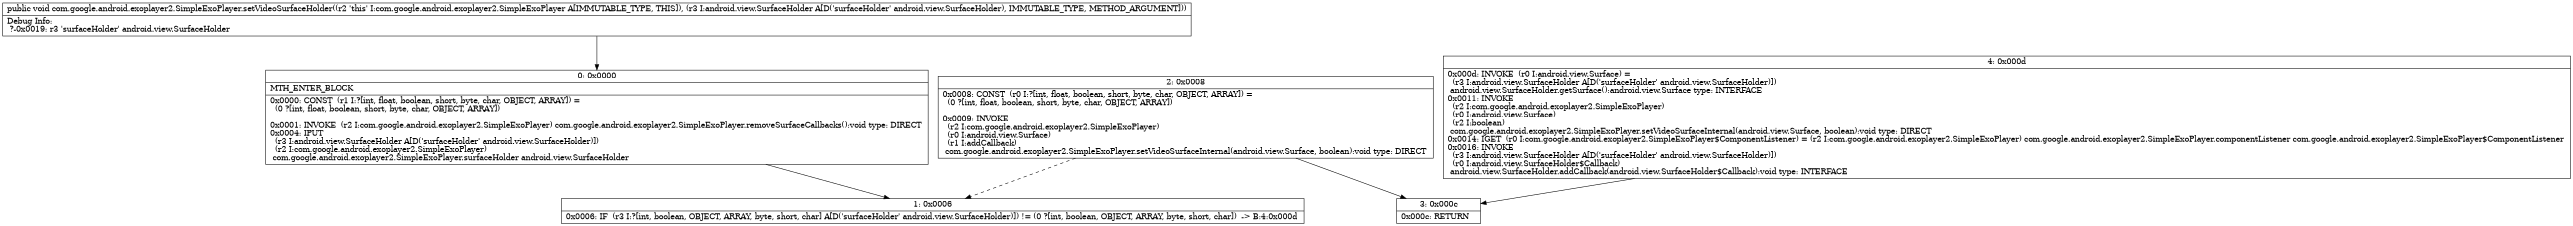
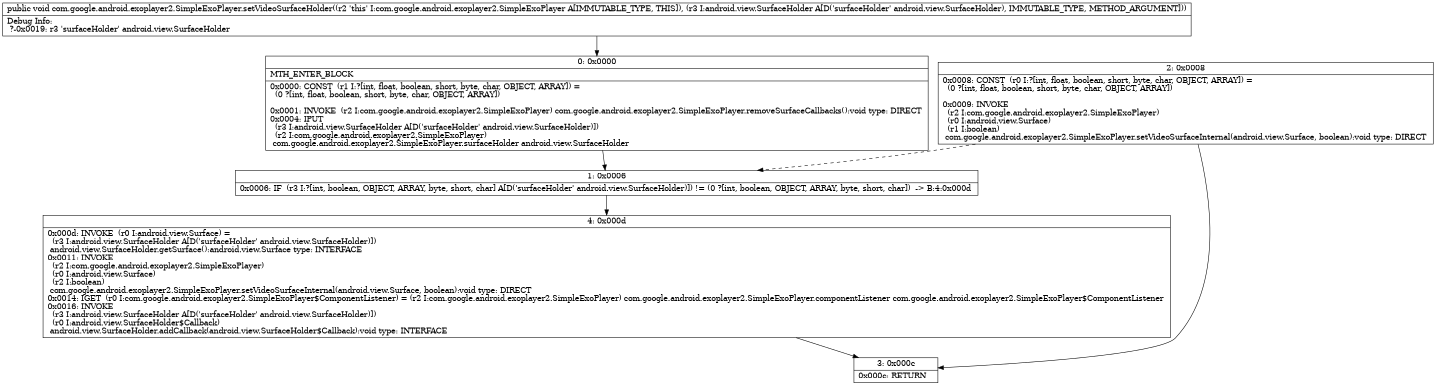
  digraph {
    node [shape=record]
    n1 [label="{0\:\ 0x0000|MTH_ENTER_BLOCK\l|0x0000: CONST  (r1 I:?[int, float, boolean, short, byte, char, OBJECT, ARRAY]) = \l  (0 ?[int, float, boolean, short, byte, char, OBJECT, ARRAY])\l \l0x0001: INVOKE  (r2 I:com.google.android.exoplayer2.SimpleExoPlayer) com.google.android.exoplayer2.SimpleExoPlayer.removeSurfaceCallbacks():void type: DIRECT \l0x0004: IPUT  \l  (r3 I:android.view.SurfaceHolder A[D('surfaceHolder' android.view.SurfaceHolder)])\l  (r2 I:com.google.android.exoplayer2.SimpleExoPlayer)\l com.google.android.exoplayer2.SimpleExoPlayer.surfaceHolder android.view.SurfaceHolder \l}"]
    n2 [label="{1\:\ 0x0006|0x0006: IF  (r3 I:?[int, boolean, OBJECT, ARRAY, byte, short, char] A[D('surfaceHolder' android.view.SurfaceHolder)]) != (0 ?[int, boolean, OBJECT, ARRAY, byte, short, char])  \-\> B:4:0x000d \l}"]
    n3 [label="{4\:\ 0x000d|0x000d: INVOKE  (r0 I:android.view.Surface) = \l  (r3 I:android.view.SurfaceHolder A[D('surfaceHolder' android.view.SurfaceHolder)])\l android.view.SurfaceHolder.getSurface():android.view.Surface type: INTERFACE \l0x0011: INVOKE  \l  (r2 I:com.google.android.exoplayer2.SimpleExoPlayer)\l  (r0 I:android.view.Surface)\l  (r2 I:boolean)\l com.google.android.exoplayer2.SimpleExoPlayer.setVideoSurfaceInternal(android.view.Surface, boolean):void type: DIRECT \l0x0014: IGET  (r0 I:com.google.android.exoplayer2.SimpleExoPlayer$ComponentListener) = (r2 I:com.google.android.exoplayer2.SimpleExoPlayer) com.google.android.exoplayer2.SimpleExoPlayer.componentListener com.google.android.exoplayer2.SimpleExoPlayer$ComponentListener \l0x0016: INVOKE  \l  (r3 I:android.view.SurfaceHolder A[D('surfaceHolder' android.view.SurfaceHolder)])\l  (r0 I:android.view.SurfaceHolder$Callback)\l android.view.SurfaceHolder.addCallback(android.view.SurfaceHolder$Callback):void type: INTERFACE \l}"]
-   n4 [label="{2\:\ 0x0008|0x0008: CONST  (r0 I:?[int, float, boolean, short, byte, char, OBJECT, ARRAY]) = \l  (0 ?[int, float, boolean, short, byte, char, OBJECT, ARRAY])\l \l0x0009: INVOKE  \l  (r2 I:com.google.android.exoplayer2.SimpleExoPlayer)\l  (r0 I:android.view.Surface)\l  (r1 I:addCallback)\l com.google.android.exoplayer2.SimpleExoPlayer.setVideoSurfaceInternal(android.view.Surface, boolean):void type: DIRECT \l}"]
+   n4 [label="{2\:\ 0x0008|0x0008: CONST  (r0 I:?[int, float, boolean, short, byte, char, OBJECT, ARRAY]) = \l  (0 ?[int, float, boolean, short, byte, char, OBJECT, ARRAY])\l \l0x0009: INVOKE  \l  (r2 I:com.google.android.exoplayer2.SimpleExoPlayer)\l  (r0 I:android.view.Surface)\l  (r1 I:boolean)\l com.google.android.exoplayer2.SimpleExoPlayer.setVideoSurfaceInternal(android.view.Surface, boolean):void type: DIRECT \l}"]
    n5 [label="{3\:\ 0x000c|0x000c: RETURN   \l}"]
    n6 [label="{public void com.google.android.exoplayer2.SimpleExoPlayer.setVideoSurfaceHolder((r2 'this' I:com.google.android.exoplayer2.SimpleExoPlayer A[IMMUTABLE_TYPE, THIS]), (r3 I:android.view.SurfaceHolder A[D('surfaceHolder' android.view.SurfaceHolder), IMMUTABLE_TYPE, METHOD_ARGUMENT]))  | Debug Info:\l  ?\-0x0019: r3 'surfaceHolder' android.view.SurfaceHolder\l}"]
    n1 -> n2
+   n2 -> n3
    n3 -> n5
    n4 -> n2 [style=dashed]
    n4 -> n5
    n6 -> n1
  }
